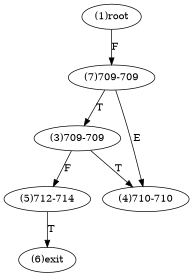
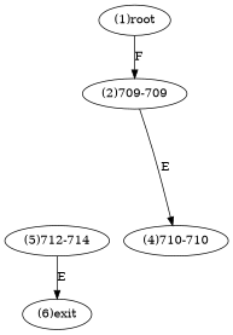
  digraph {
    n1 [label="(1)root"]
-   n2 [label="(7)709-709"]
-   n3 [label="(3)709-709"]
+   n2 [label="(2)709-709"]
    n4 [label="(4)710-710"]
    n5 [label="(5)712-714"]
    n6 [label="(6)exit"]
    n1 -> n2 [label=F]
-   n2 -> n3 [label=T]
    n2 -> n4 [label=E]
-   n3 -> n4 [label=T]
-   n3 -> n5 [label=F]
-   n5 -> n6 [label=T]
+   n5 -> n6 [label=E]
  }
